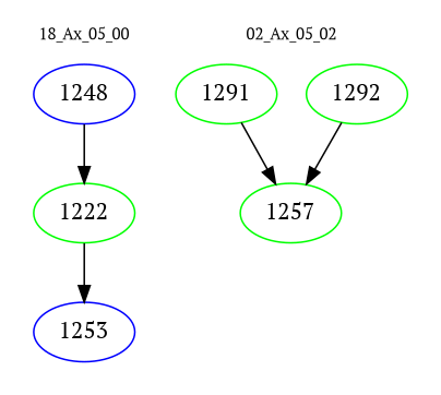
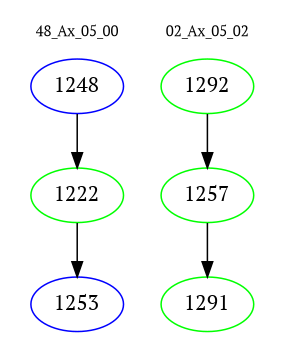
  digraph {
    fontname="PT Serif"
    node [color=green fontname="PT Serif"]
    edge [color=black fontname="PT Serif"]
    n1 [color=blue label=1248]
    n2 [label=1222]
    n3 [color=blue label=1253]
    n4 [label=1292]
    n5 [label=1257]
    n6 [label=1291]
    subgraph cluster_1 {
      color=white
      fontsize=10
-     label="18_Ax_05_00"
+     label="48_Ax_05_00"
      n1
      n2
      n3
    }
    subgraph cluster_2 {
      color=white
      fontsize=10
      label="02_Ax_05_02"
      n4
      n5
      n6
    }
    n1 -> n2
    n2 -> n3
    n4 -> n5
-   n6 -> n5
+   n5 -> n6
  }
